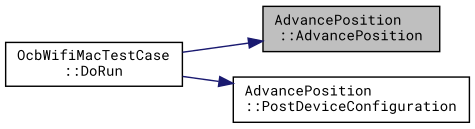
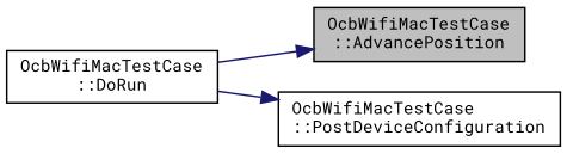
  digraph {
    fontname="Roboto Mono"
    rankdir=RL
    node [color=black fillcolor=white fontname="Roboto Mono" fontsize=10 shape=record style=filled]
    edge [color=midnightblue dir=back fontname="Roboto Mono" fontsize=10 labelfontname=Helvetica labelfontsize=10 style=solid]
-   n1 [fillcolor=grey75 fontcolor=black height=0.2 label="AdvancePosition\l::AdvancePosition" width=0.4]
+   n1 [fillcolor=grey75 fontcolor=black height=0.2 label="OcbWifiMacTestCase\l::AdvancePosition" width=0.4]
    n2 [height=0.2 label="OcbWifiMacTestCase\l::DoRun" width=0.4]
-   n3 [height=0.2 label="AdvancePosition\l::PostDeviceConfiguration" width=0.4]
+   n3 [height=0.2 label="OcbWifiMacTestCase\l::PostDeviceConfiguration" width=0.4]
    n1 -> n2
    n3 -> n2
  }
